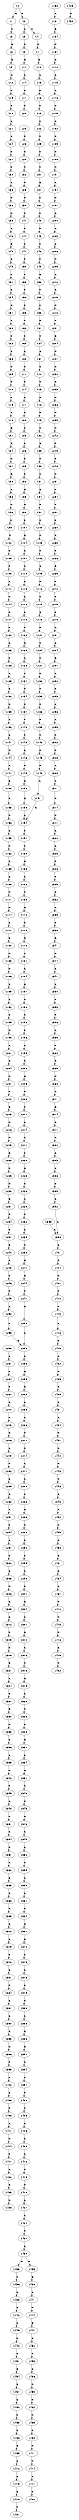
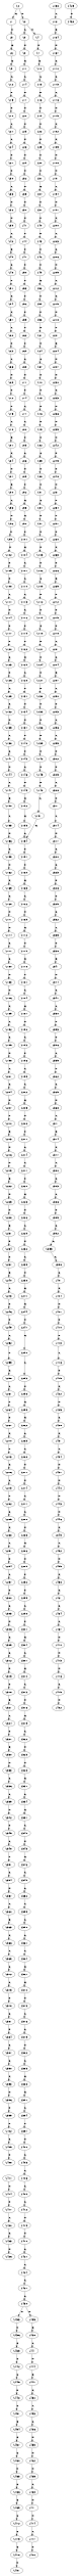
  strict digraph {
    S0
    S1
    S2
    S3
    S4
    S5
    S6
    S7
    S8
    S9
    S10
    S11
    S12
    S13
    S14
    S15
    S16
    S17
    S18
    S19
    S20
    S21
    S22
    S23
    S24
    S25
    S26
    S27
    S28
    S29
    S30
    S31
    S32
    S33
    S34
    S35
    S36
    S37
    S38
    S39
    S40
    S41
    S42
    S43
    S44
    S45
    S46
    S47
    S48
    S49
    S50
    S51
    S52
    S53
    S54
    S55
    S56
    S57
    S58
    S59
    S60
    S61
    S62
    S63
    S64
    S65
    S66
    S67
    S68
    S69
    S70
    S71
    S72
    S73
    S74
    S75
    S76
    S77
    S78
    S79
    S80
    S81
    S82
    S83
    S84
    S85
    S86
    S87
    S88
    S89
    S90
    S91
    S92
    S93
    S94
    S95
    S96
    S97
    S98
    S99
    S100
    S101
    S102
    S103
    S104
    S105
    S106
    S107
    S108
    S109
    S110
    S111
    S112
    S113
    S114
    S115
    S116
    S117
    S118
    S119
    S120
    S121
    S122
    S123
    S124
    S125
    S126
    S127
    S128
    S129
    S130
    S131
    S132
    S133
    S134
    S135
    S136
    S137
    S138
    S139
    S140
    S141
    S142
    S143
    S144
    S145
    S146
    S147
    S148
    S149
    S150
    S151
    S152
    S153
    S154
    S155
    S156
    S157
    S159
    S160
    S158
    S161
    S162
    S163
    S164
    S165
    S166
    S167
    S168
    S169
    S170
    S171
    S172
    S173
    S174
    S175
    S176
    S177
    S178
    S179
    S180
    S181
    S182
    S183
    S184
    S185
    S186
    S187
    S188
    S189
    S190
    S191
    S192
    S193
    S194
    S195
    S196
    S197
    S198
    S199
    S200
    S201
    S202
    S203
    S204
    S205
    S206
    S207
    S208
    S209
    S210
    S211
    S212
    S213
    S214
    S215
    S216
    S217
    S218
    S219
    S220
    S221
    S222
    S223
    S224
    S225
    S226
    S227
    S228
    S229
    S230
    S231
    S232
    S233
    S234
    S235
    S236
    S237
    S238
    S239
    S240
    S241
    S242
    S243
    S244
    S245
    S246
    S247
    S248
    S249
    S250
    S251
    S252
    S253
    S254
    S255
    S256
    S257
    S258
    S259
    S260
    S261
    S262
    S263
    S264
    S265
    S266
    S267
    S268
    S269
    S270
    S271
    S272
    S273
    S274
    S275
    S276
    S277
    S278
    S279
    S280
    S281
    S282
    S283
    S284
    S285
    S286
    S287
    S288
    S289
    S290
    S291
    S292
    S293
    S294
    S295
    S296
    S297
    S298
    S299
    S300
    S301
    S302
    S303
    S304
    S305
    S306
    S307
    S308
    S309
    S310
    S311
    S312
    S313
    S314
    S315
    S316
    S317
    S318
    S319
    S320
    S321
    S322
    S323
    S324
    S325
    S326
    S327
    S328
    S329
    S330
    S331
    S332
    S333
    S334
    S335
    S336
    S337
    S338
    S339
    S340
    S341
    S342
    S343
    S344
    S345
    S346
    S347
    S348
    S349
    S350
    S351
    S352
    S353
    S354
    S355
    S356
    S357
    S358
    S359
    S360
    S361
    S362
    S363
    S364
    S365
    S366
    S367
    S368
    S369
    S370
    S371
    S372
    S373
    S374
    S375
    S376
    S377
    S378
    S379
    S380
    S381
    S382
    S383
    S384
    S385
    S386
    S387
    S388
    S389
    S390
    S391
    S392
    S393
    S394
    S395
    S396
    S397
    S398
    S399
    S400
    S401
    S402
    S403
    S404
    S405
    S406
    S407
    S408
    S409
    S410
    S411
    S412
    S413
    S414
    S415
    S416
    S417
    S418
    S419
    S420
    S421
    S422
    S423
    S424
    S425
    S426
    S427
    S428
    S430
    S431
    S429
    S432
    S433
    S435
    S434
    S436
    S437
    S438
    S439
    S440
    S441
    S442
    S443
    S444
    S445
    S446
    S447
    S448
    n450 [label=S849]
    S450
    S451
    S452
    S453
    S454
    S455
    S456
    S457
    S458
    S459
    S460
    S461
    S462
    S463
    S464
    S465
    S466
    S467
    S468
    S469
    S470
    S471
    S472
    S473
    S474
    S475
    S476
    S477
    S478
    S479
    S480
    S481
    S482
    S0 -> S1 [label=G]
    S0 -> S2 [label=T]
    S1 -> S3 [label=T]
    S2 -> S4 [label=T]
    S2 -> S5 [label=C]
    S3 -> S6 [label=G]
    S4 -> S7 [label=T]
    S5 -> S8 [label=A]
    S6 -> S9 [label=G]
    S7 -> S10 [label=G]
    S8 -> S11 [label=G]
    S9 -> S12 [label=C]
    S10 -> S13 [label=C]
    S11 -> S14 [label=C]
    S12 -> S15 [label=T]
    S13 -> S16 [label=T]
    S14 -> S17 [label=A]
    S15 -> S18 [label=T]
    S16 -> S19 [label=A]
    S17 -> S20 [label=A]
    S18 -> S21 [label=C]
    S19 -> S22 [label=A]
+   S20 -> S23 [label=A]
    S21 -> S24 [label=C]
    S22 -> S25 [label=A]
    S23 -> S26 [label=A]
    S24 -> S27 [label=T]
    S25 -> S28 [label=T]
    S26 -> S29 [label=A]
    S27 -> S30 [label=T]
    S28 -> S31 [label=T]
    S29 -> S32 [label=A]
    S30 -> S33 [label=C]
    S31 -> S34 [label=G]
    S32 -> S35 [label=A]
    S33 -> S36 [label=A]
    S34 -> S37 [label=T]
    S35 -> S38 [label=A]
    S36 -> S39 [label=A]
    S37 -> S40 [label=T]
    S38 -> S41 [label=A]
    S39 -> S42 [label=G]
    S40 -> S43 [label=A]
    S41 -> S44 [label=T]
    S42 -> S45 [label=G]
    S43 -> S46 [label=T]
    S44 -> S47 [label=T]
    S45 -> S48 [label=C]
    S46 -> S49 [label=T]
    S47 -> S50 [label=T]
    S48 -> S51 [label=T]
    S49 -> S52 [label=G]
    S50 -> S53 [label=T]
    S51 -> S54 [label=G]
    S52 -> S55 [label=A]
    S53 -> S56 [label=T]
    S54 -> S57 [label=G]
    S55 -> S58 [label=T]
    S56 -> S59 [label=T]
    S57 -> S60 [label=C]
    S58 -> S61 [label=A]
    S59 -> S62 [label=T]
    S60 -> S63 [label=T]
    S61 -> S64 [label=A]
    S62 -> S65 [label=T]
    S63 -> S66 [label=C]
    S64 -> S67 [label=C]
    S65 -> S68 [label=C]
    S66 -> S69 [label=A]
    S67 -> S70 [label=T]
    S68 -> S71 [label=A]
    S69 -> S72 [label=T]
    S70 -> S73 [label=T]
    S71 -> S74 [label=T]
    S72 -> S75 [label=T]
    S73 -> S76 [label=T]
    S74 -> S77 [label=C]
    S75 -> S78 [label=G]
    S76 -> S79 [label=T]
    S77 -> S80 [label=C]
    S78 -> S81 [label=G]
    S79 -> S82 [label=T]
    S80 -> S83 [label=T]
    S81 -> S84 [label=G]
    S82 -> S85 [label=C]
    S83 -> S86 [label=C]
    S84 -> S87 [label=A]
    S85 -> S88 [label=T]
    S86 -> S89 [label=A]
    S87 -> S90 [label=G]
    S88 -> S91 [label=T]
    S89 -> S92 [label=T]
    S90 -> S93 [label=G]
    S91 -> S94 [label=C]
    S92 -> S95 [label=G]
    S93 -> S96 [label=A]
    S94 -> S97 [label=A]
    S95 -> S98 [label=G]
    S96 -> S99 [label=A]
    S97 -> S100 [label=A]
    S98 -> S101 [label=T]
    S99 -> S102 [label=A]
    S100 -> S103 [label=A]
    S101 -> S104 [label=G]
    S102 -> S105 [label=T]
    S103 -> S106 [label=A]
    S104 -> S107 [label=C]
    S105 -> S108 [label=T]
    S106 -> S109 [label=C]
    S107 -> S110 [label=C]
    S108 -> S111 [label=C]
    S109 -> S112 [label=T]
    S110 -> S113 [label=C]
    S111 -> S114 [label=A]
    S112 -> S115 [label=T]
    S113 -> S116 [label=C]
    S114 -> S117 [label=T]
    S115 -> S118 [label=G]
    S116 -> S119 [label=T]
    S117 -> S120 [label=T]
    S118 -> S121 [label=T]
    S119 -> S122 [label=T]
    S120 -> S123 [label=C]
    S121 -> S124 [label=T]
    S122 -> S125 [label=G]
    S123 -> S126 [label=T]
    S124 -> S127 [label=T]
    S125 -> S128 [label=C]
    S126 -> S129 [label=G]
    S127 -> S130 [label=T]
    S128 -> S131 [label=T]
    S129 -> S132 [label=C]
    S130 -> S133 [label=A]
    S131 -> S134 [label=A]
    S132 -> S135 [label=A]
    S133 -> S136 [label=A]
    S134 -> S137 [label=A]
    S135 -> S138 [label=C]
    S136 -> S139 [label=A]
    S137 -> S140 [label=T]
    S138 -> S141 [label=C]
    S139 -> S142 [label=T]
    S140 -> S143 [label=T]
    S141 -> S144 [label=A]
    S142 -> S145 [label=T]
    S143 -> S146 [label=C]
    S144 -> S147 [label=G]
    S145 -> S148 [label=T]
    S146 -> S149 [label=A]
    S147 -> S150 [label=G]
    S148 -> S151 [label=C]
    S149 -> S152 [label=G]
    S150 -> S153 [label=C]
    S151 -> S154 [label=G]
    S152 -> S155 [label=G]
    S153 -> S156 [label=A]
    S154 -> S157 [label=T]
    S155 -> S154 [label=C]
    S156 -> S159 [label=G]
    S157 -> S160 [label=T]
    S159 -> S162 [label=A]
    S160 -> S163 [label=G]
    S158 -> S161 [label=G]
    S161 -> S164 [label=G]
    S162 -> S165 [label=G]
    S163 -> S166 [label=C]
    S164 -> S167 [label=A]
    S165 -> S168 [label=G]
    S166 -> S169 [label=A]
    S167 -> S170 [label=G]
    S168 -> S171 [label=A]
    S169 -> S172 [label=G]
    S170 -> S173 [label=C]
    S171 -> S174 [label=A]
    S172 -> S175 [label=A]
    S173 -> S176 [label=G]
    S174 -> S177 [label=C]
    S175 -> S178 [label=G]
    S176 -> S179 [label=A]
    S177 -> S180 [label=C]
    S178 -> S181 [label=T]
    S179 -> S182 [label=G]
    S180 -> S183 [label=A]
    S181 -> S184 [label=C]
    S182 -> S185 [label=G]
    S183 -> S186 [label=A]
    S184 -> S187 [label=G]
    S185 -> S188 [label=A]
    S186 -> S189 [label=G]
    S187 -> S190 [label=A]
    S188 -> S191 [label=A]
    S189 -> S192 [label=G]
    S190 -> S193 [label=C]
    S191 -> S194 [label=C]
    S192 -> S195 [label=C]
    S193 -> S196 [label=T]
    S194 -> S197 [label=A]
    S195 -> S198 [label=A]
    S196 -> S199 [label=C]
    S197 -> S200 [label=G]
    S198 -> S201 [label=G]
    S199 -> S202 [label=C]
    S200 -> S203 [label=G]
    S201 -> S204 [label=G]
    S202 -> S205 [label=G]
    S203 -> S206 [label=C]
    S204 -> S207 [label=A]
    S205 -> S208 [label=A]
    S206 -> S209 [label=A]
    S207 -> S210 [label=T]
    S208 -> S211 [label=T]
    S209 -> S212 [label=G]
    S210 -> S213 [label=G]
    S211 -> S214 [label=C]
    S212 -> S215 [label=G]
    S213 -> S216 [label=A]
    S214 -> S217 [label=C]
    S215 -> S218 [label=A]
    S216 -> S219 [label=A]
    S217 -> S220 [label=T]
    S218 -> S221 [label=T]
    S219 -> S222 [label=G]
    S220 -> S223 [label=G]
    S221 -> S224 [label=G]
    S222 -> S225 [label=A]
    S223 -> S226 [label=A]
    S224 -> S227 [label=A]
    S225 -> S228 [label=A]
    S226 -> S229 [label=C]
    S227 -> S230 [label=A]
    S228 -> S231 [label=G]
    S229 -> S232 [label=A]
    S230 -> S233 [label=G]
    S231 -> S234 [label=T]
    S232 -> S235 [label=C]
    S233 -> S236 [label=A]
    S234 -> S237 [label=T]
    S235 -> S238 [label=A]
    S236 -> S239 [label=A]
    S237 -> S240 [label=G]
    S238 -> S241 [label=G]
    S239 -> S242 [label=A]
    S240 -> S243 [label=C]
    S241 -> S244 [label=G]
    S242 -> S245 [label=T]
    S243 -> S246 [label=T]
    S244 -> S247 [label=A]
    S245 -> S248 [label=T]
    S246 -> S249 [label=T]
    S247 -> S250 [label=G]
    S248 -> S251 [label=A]
    S249 -> S252 [label=G]
    S250 -> S253 [label=C]
    S251 -> S254 [label=T]
    S252 -> S255 [label=T]
    S253 -> S256 [label=A]
    S254 -> S257 [label=T]
-   S255 -> S253 [label=G]
+   S255 -> S258 [label=G]
    S256 -> S259 [label=G]
    S257 -> S260 [label=T]
    S258 -> S261 [label=C]
    S259 -> S262 [label=G]
    S260 -> S263 [label=G]
    S261 -> S264 [label=T]
    S262 -> S265 [label=C]
    S263 -> S266 [label=T]
    S264 -> S267 [label=T]
    S265 -> S268 [label=C]
    S266 -> S269 [label=G]
    S267 -> S270 [label=G]
    S268 -> S271 [label=A]
    S269 -> S272 [label=T]
    S270 -> S273 [label=T]
    S271 -> S274 [label=A]
    S272 -> S275 [label=T]
    S273 -> S276 [label=G]
    S274 -> S277 [label=C]
    S275 -> S278 [label=T]
    S276 -> S279 [label=C]
    S277 -> S280 [label=C]
    S278 -> S281 [label=G]
    S279 -> S282 [label=T]
    S280 -> S283 [label=A]
    S281 -> S284 [label=C]
    S282 -> S285 [label=C]
    S283 -> S286 [label=G]
    S284 -> S287 [label=G]
    S285 -> S288 [label=G]
    S286 -> S289 [label=A]
    S287 -> S290 [label=C]
    S288 -> S291 [label=C]
    S289 -> S292 [label=T]
    S290 -> S293 [label=T]
    S291 -> S294 [label=T]
    S292 -> S295 [label=T]
    S293 -> S296 [label=C]
    S294 -> S297 [label=C]
    S295 -> S298 [label=C]
    S296 -> S299 [label=C]
    S297 -> S300 [label=T]
    S298 -> S301 [label=T]
    S299 -> S302 [label=T]
    S300 -> S303 [label=C]
    S301 -> S304 [label=G]
    S302 -> S305 [label=T]
    S303 -> S306 [label=A]
    S304 -> S307 [label=C]
    S305 -> S308 [label=C]
    S306 -> S309 [label=G]
    S307 -> S310 [label=G]
    S308 -> S311 [label=T]
    S309 -> S312 [label=C]
    S310 -> S313 [label=C]
    S311 -> S314 [label=C]
    S312 -> S315 [label=T]
    S313 -> S316 [label=A]
    S314 -> S317 [label=A]
    S315 -> S318 [label=T]
    S316 -> S319 [label=G]
    S317 -> S320 [label=C]
    S318 -> S321 [label=G]
    S319 -> S322 [label=C]
    S320 -> S323 [label=C]
    S321 -> S324 [label=C]
    S322 -> S325 [label=A]
    S323 -> S326 [label=T]
    S324 -> S327 [label=T]
    S325 -> S328 [label=A]
    S326 -> S329 [label=T]
    S327 -> S330 [label=G]
    S328 -> S331 [label=G]
    S329 -> S332 [label=C]
    S330 -> S333 [label=A]
    S331 -> S334 [label=C]
    S332 -> S335 [label=C]
    S333 -> S336 [label=C]
    S334 -> S337 [label=G]
    S335 -> S338 [label=T]
    S336 -> S339 [label=C]
    S337 -> S340 [label=C]
    S338 -> S341 [label=G]
    S339 -> S342 [label=A]
    S340 -> S343 [label=A]
    S341 -> S344 [label=A]
    S342 -> S345 [label=T]
    S343 -> S346 [label=G]
    S344 -> S347 [label=C]
    S345 -> S348 [label=C]
    S346 -> S349 [label=C]
    S347 -> S350 [label=C]
    S348 -> S351 [label=T]
    S349 -> S352 [label=C]
    S350 -> S353 [label=T]
    S351 -> S354 [label=C]
    S352 -> S355 [label=C]
    S353 -> S356 [label=T]
    S354 -> S357 [label=A]
    S355 -> S358 [label=C]
    S356 -> S359 [label=C]
    S357 -> S360 [label=G]
    S358 -> S361 [label=C]
    S359 -> S362 [label=T]
    S360 -> S363 [label=G]
    S361 -> S364 [label=C]
    S362 -> S365 [label=C]
    S363 -> S366 [label=G]
    S364 -> S367 [label=G]
    S365 -> S368 [label=A]
    S366 -> S369 [label=G]
    S367 -> S370 [label=G]
    S368 -> S371 [label=G]
    S369 -> S372 [label=C]
    S370 -> S373 [label=A]
    S371 -> S374 [label=G]
    S372 -> S375 [label=C]
    S373 -> S376 [label=C]
    S374 -> S377 [label=G]
    S375 -> S378 [label=T]
    S376 -> S379 [label=C]
    S377 -> S380 [label=G]
    S378 -> S381 [label=C]
    S379 -> S382 [label=A]
    S380 -> S383 [label=C]
    S381 -> S384 [label=T]
    S382 -> S385 [label=C]
    S383 -> S386 [label=C]
    S384 -> S387 [label=C]
    S385 -> S388 [label=G]
    S386 -> S389 [label=T]
    S387 -> S390 [label=C]
    S388 -> S391 [label=G]
    S389 -> S392 [label=C]
    S390 -> S393 [label=G]
    S391 -> S394 [label=C]
-   S392 -> S398 [label=C]
+   S392 -> S395 [label=C]
    S393 -> S396 [label=A]
    S394 -> S397 [label=T]
    S395 -> S398 [label=C]
    S396 -> S399 [label=T]
    S397 -> S400 [label=A]
    S398 -> S401 [label=C]
    S399 -> S402 [label=T]
    S400 -> S403 [label=C]
    S401 -> S404 [label=G]
    S402 -> S405 [label=C]
    S403 -> S406 [label=C]
    S404 -> S407 [label=A]
    S405 -> S408 [label=T]
    S406 -> S409 [label=C]
    S407 -> S410 [label=T]
-   S408 -> S411 [label=G]
    S409 -> S412 [label=C]
    S410 -> S413 [label=T]
    S411 -> S414 [label=A]
    S412 -> S415 [label=A]
    S413 -> S416 [label=C]
    S414 -> S417 [label=T]
    S415 -> S418 [label=A]
    S416 -> S419 [label=T]
    S417 -> S420 [label=G]
    S418 -> S421 [label=C]
    S419 -> S422 [label=G]
    S420 -> S423 [label=G]
    S421 -> S424 [label=C]
    S422 -> S425 [label=A]
    S423 -> S426 [label=A]
    S424 -> S427 [label=C]
    S425 -> S428 [label=C]
    S427 -> S430 [label=C]
    S428 -> S431 [label=G]
    S430 -> S433 [label=A]
    S430 -> S435 [label=A]
    S431 -> S434 [label=G]
    S429 -> S432 [label=A]
    S433 -> S436 [label=A]
    S435 -> S438 [label=G]
    S434 -> S437 [label=A]
    S436 -> S439 [label=G]
    S437 -> S440 [label=A]
    S438 -> S441 [label=C]
    S439 -> S442 [label=G]
    S440 -> S443 [label=A]
    S441 -> S444 [label=A]
    S442 -> S445 [label=C]
    S443 -> S446 [label=A]
    S444 -> S447 [label=G]
    S445 -> S448 [label=T]
    S446 -> n450 [label=G]
    S447 -> S450 [label=G]
    S448 -> S451 [label=G]
    n450 -> S452 [label=G]
    S450 -> S453 [label=C]
    S451 -> S454 [label=G]
    S452 -> S455 [label=A]
    S453 -> S456 [label=C]
    S454 -> S457 [label=G]
    S455 -> S458 [label=G]
    S456 -> S459 [label=A]
    S457 -> S460 [label=C]
    S458 -> S461 [label=G]
    S459 -> S462 [label=A]
    S460 -> S463 [label=A]
    S461 -> S464 [label=C]
    S462 -> S465 [label=A]
    S463 -> S466 [label=C]
    S464 -> S467 [label=C]
    S465 -> S468 [label=C]
    S466 -> S469 [label=G]
    S467 -> S470 [label=A]
    S468 -> S471 [label=A]
    S469 -> S472 [label=C]
    S470 -> S473 [label=A]
    S471 -> S474 [label=A]
    S472 -> S475 [label=C]
    S473 -> S476 [label=A]
    S474 -> S477 [label=C]
    S475 -> S478 [label=G]
    S476 -> S479 [label=C]
    S477 -> S480 [label=T]
    S478 -> S481 [label=A]
    S479 -> S482 [label=A]
  }
